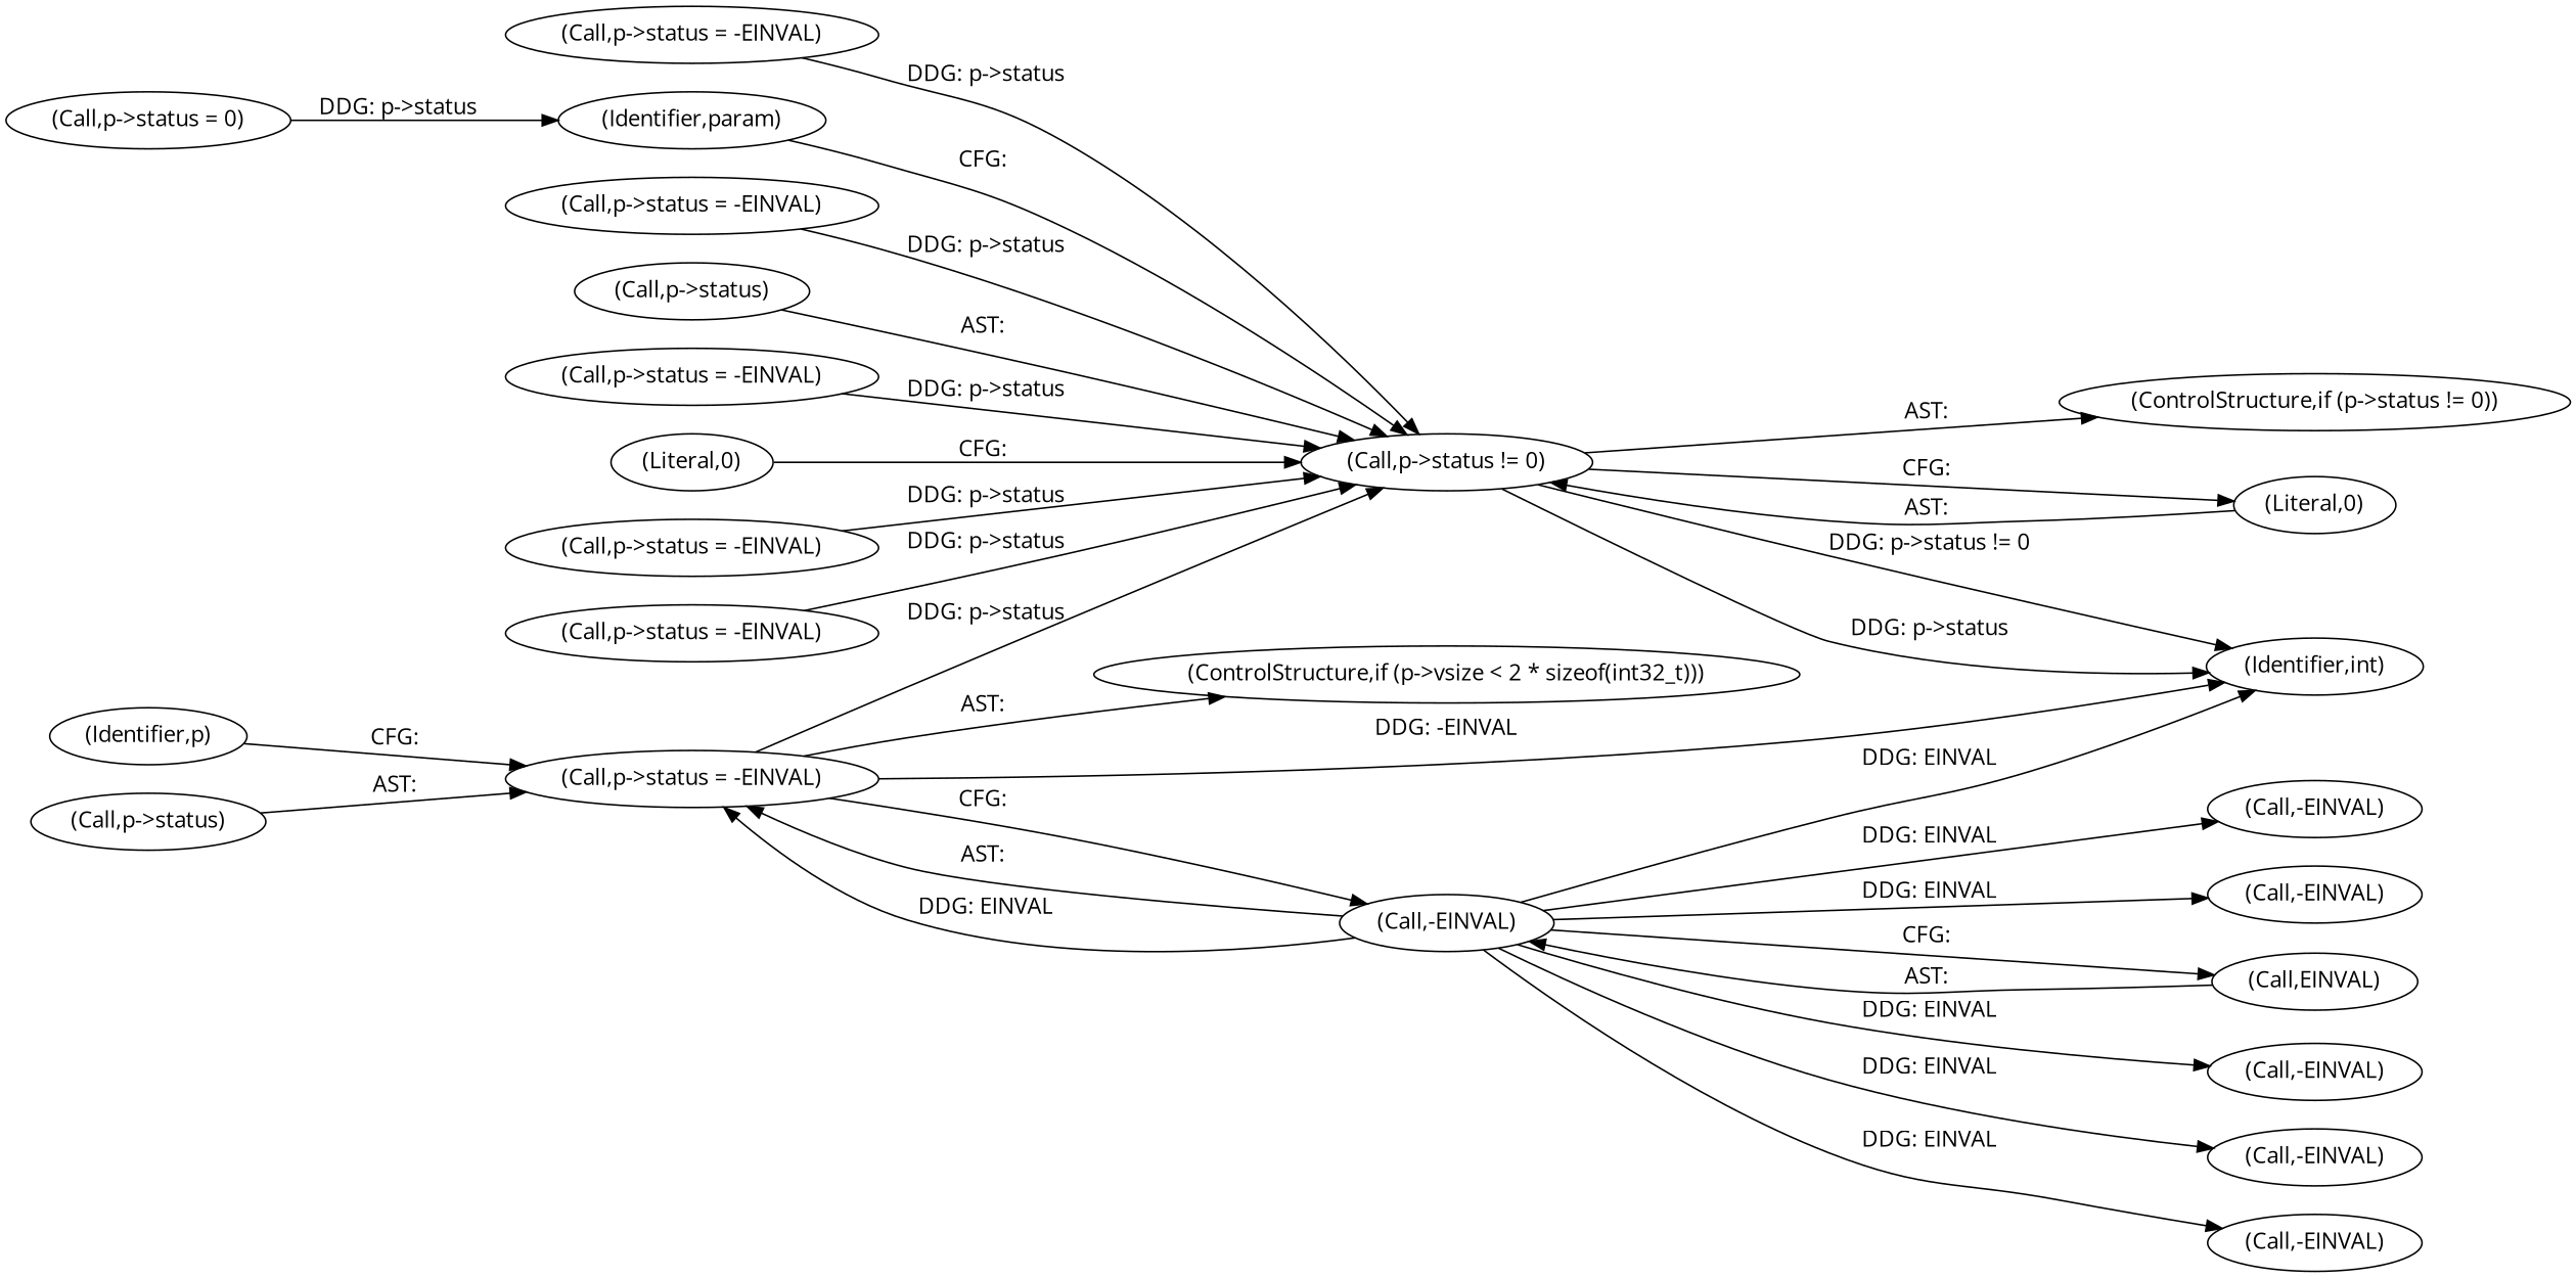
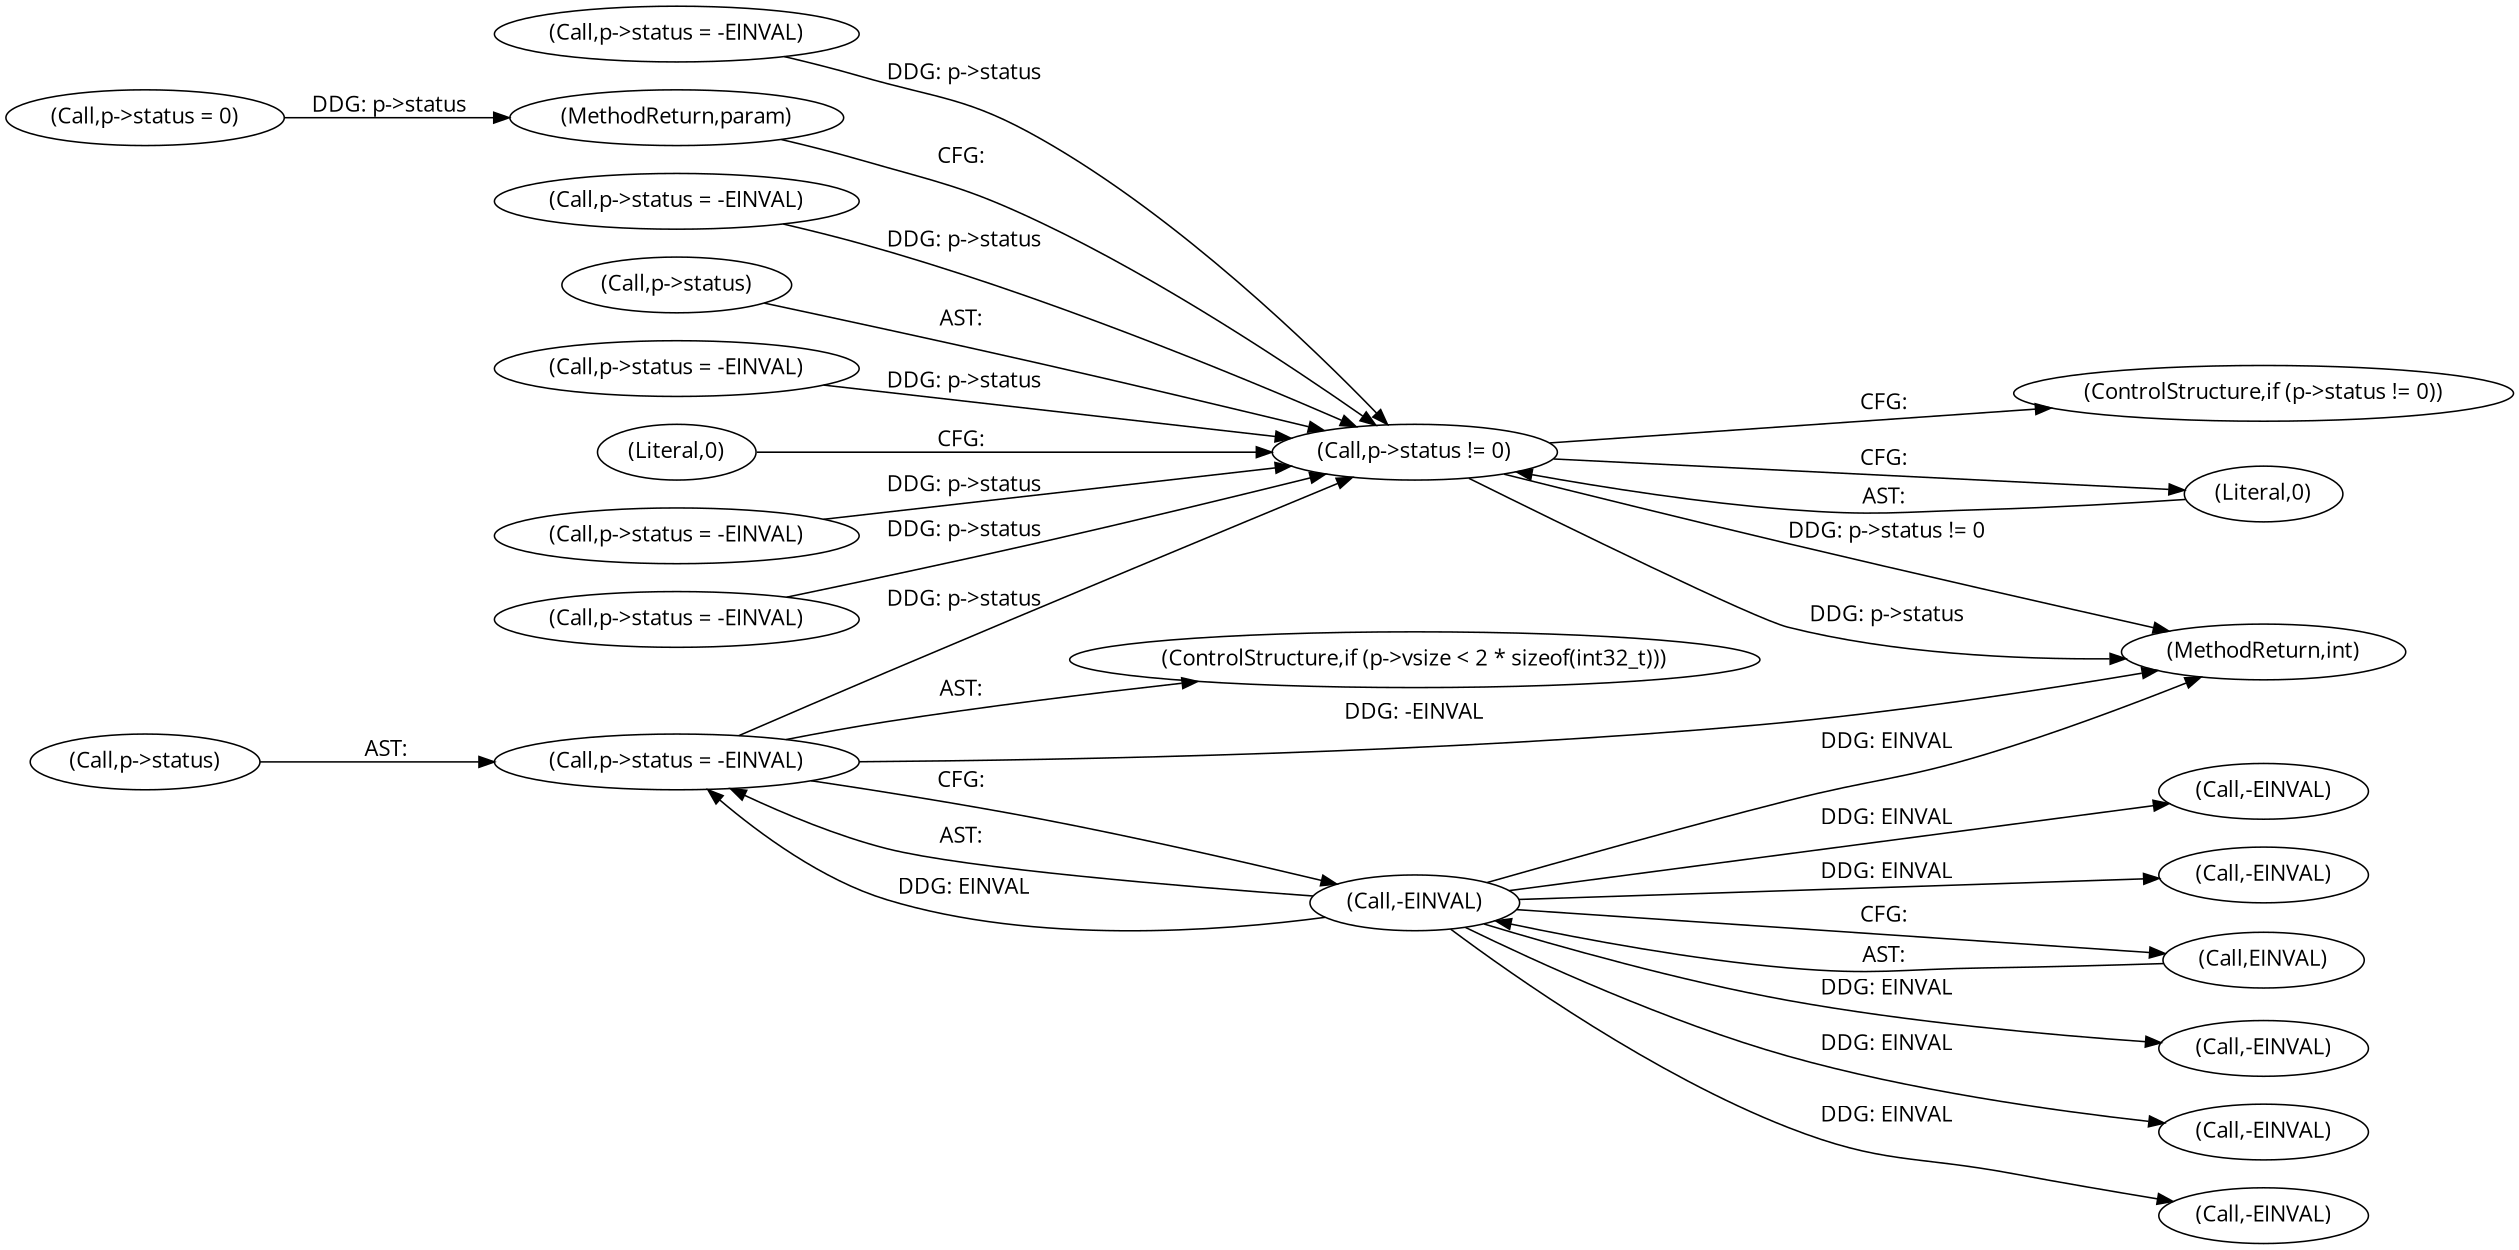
  digraph {
    fontname="Open Sans"
    rankdir=LR
    node [fontname="Open Sans"]
    edge [fontname="Open Sans"]
    n1 [label="(Call,p->status = -EINVAL)"]
    n2 [label="(Call,-EINVAL)"]
    n3 [label="(Call,p->status != 0)"]
    n4 [label="(ControlStructure,if (p->vsize < 2 * sizeof(int32_t)))"]
-   n5 [label="(Identifier,int)"]
+   n5 [label="(MethodReturn,int)"]
    n6 [label="(Call,-EINVAL)"]
    n7 [label="(Call,-EINVAL)"]
    n8 [label="(Call,-EINVAL)"]
    n9 [label="(Call,-EINVAL)"]
    n10 [label="(Call,EINVAL)"]
    n11 [label="(Call,-EINVAL)"]
    n12 [label="(ControlStructure,if (p->status != 0))"]
    n13 [label="(Literal,0)"]
    n14 [label="(Call,p->status = -EINVAL)"]
    n15 [label="(Call,p->status = 0)"]
-   n16 [label="(Identifier,param)"]
+   n16 [label="(MethodReturn,param)"]
    n17 [label="(Call,p->status = -EINVAL)"]
    n18 [label="(Call,p->status)"]
    n19 [label="(Call,p->status = -EINVAL)"]
    n20 [label="(Literal,0)"]
-   n21 [label="(Identifier,p)"]
    n22 [label="(Call,p->status)"]
    n23 [label="(Call,p->status = -EINVAL)"]
    n24 [label="(Call,p->status = -EINVAL)"]
    n1 -> n2 [label="CFG: "]
    n1 -> n3 [label="DDG: p->status"]
    n1 -> n4 [label="AST: "]
    n1 -> n5 [label="DDG: -EINVAL"]
    n2 -> n1 [label="AST: "]
    n2 -> n1 [label="DDG: EINVAL"]
    n2 -> n5 [label="DDG: EINVAL"]
    n2 -> n6 [label="DDG: EINVAL"]
    n2 -> n7 [label="DDG: EINVAL"]
    n2 -> n8 [label="DDG: EINVAL"]
    n2 -> n9 [label="DDG: EINVAL"]
    n2 -> n10 [label="CFG: "]
    n2 -> n11 [label="DDG: EINVAL"]
    n3 -> n5 [label="DDG: p->status"]
    n3 -> n5 [label="DDG: p->status != 0"]
-   n3 -> n12 [label="AST: "]
+   n3 -> n12 [label="CFG: "]
    n3 -> n13 [label="CFG: "]
    n10 -> n2 [label="AST: "]
    n13 -> n3 [label="AST: "]
    n14 -> n3 [label="DDG: p->status"]
    n15 -> n16 [label="DDG: p->status"]
    n16 -> n3 [label="CFG: "]
    n17 -> n3 [label="DDG: p->status"]
    n18 -> n3 [label="AST: "]
    n19 -> n3 [label="DDG: p->status"]
    n20 -> n3 [label="CFG: "]
-   n21 -> n1 [label="CFG: "]
    n22 -> n1 [label="AST: "]
    n23 -> n3 [label="DDG: p->status"]
    n24 -> n3 [label="DDG: p->status"]
  }
